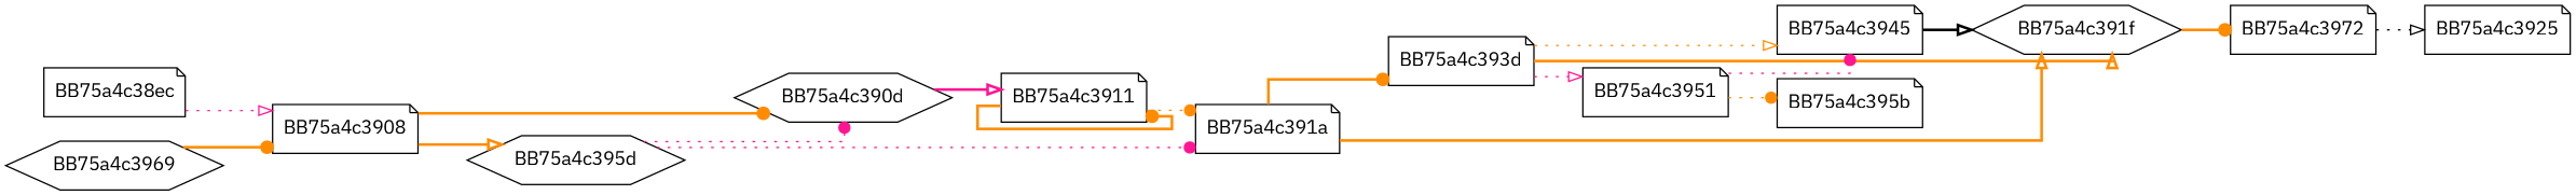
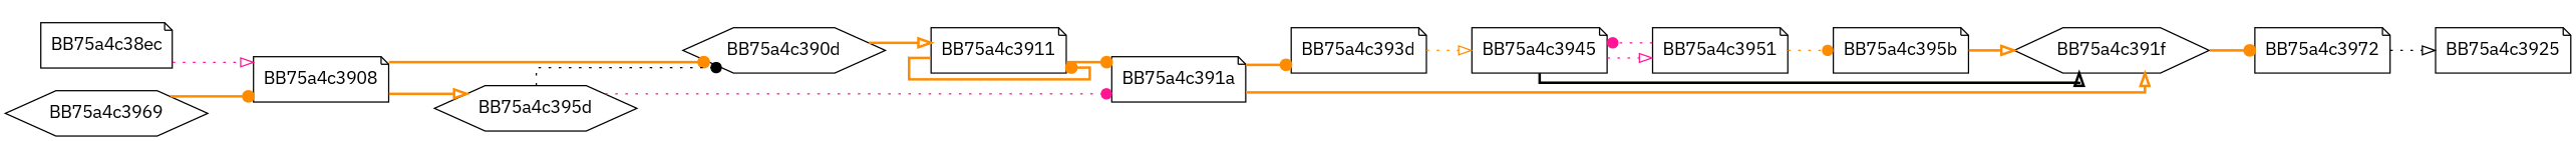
  digraph {
    fontname="IBM Plex Sans"
    rankdir=LR
    splines=ortho
    node [fontname="IBM Plex Sans" shape=note]
    edge [arrowhead=dot color=darkorange fontname="IBM Plex Sans" style=bold]
    BB75a4c38ec
    BB75a4c3908
    BB75a4c395d [shape=hexagon]
    BB75a4c390d [shape=hexagon]
    BB75a4c391a
    BB75a4c3911
    BB75a4c3969 [shape=hexagon]
    BB75a4c393d
    BB75a4c391f [shape=hexagon]
    BB75a4c3945
    BB75a4c3972
    BB75a4c3951
    BB75a4c3925
    BB75a4c395b
    BB75a4c38ec -> BB75a4c3908 [arrowhead=onormal color=deeppink style=dotted]
    BB75a4c3908 -> BB75a4c395d [arrowhead=onormal]
    BB75a4c3908 -> BB75a4c390d
-   BB75a4c395d -> BB75a4c390d [color=deeppink style=dotted]
+   BB75a4c395d -> BB75a4c390d [color=black style=dotted]
    BB75a4c395d -> BB75a4c391a [color=deeppink style=dotted]
-   BB75a4c390d -> BB75a4c3911 [arrowhead=onormal color=deeppink]
+   BB75a4c390d -> BB75a4c3911 [arrowhead=onormal]
    BB75a4c391a -> BB75a4c393d
    BB75a4c391a -> BB75a4c391f [arrowhead=onormal]
-   BB75a4c3911 -> BB75a4c391a [style=dotted]
+   BB75a4c3911 -> BB75a4c391a
    BB75a4c3911 -> BB75a4c3911
    BB75a4c3969 -> BB75a4c3908
    BB75a4c393d -> BB75a4c3945 [arrowhead=onormal style=dotted]
    BB75a4c391f -> BB75a4c3972
    BB75a4c3945 -> BB75a4c391f [arrowhead=onormal color=black]
-   BB75a4c393d -> BB75a4c3951 [arrowhead=onormal color=deeppink style=dotted]
+   BB75a4c3945 -> BB75a4c3951 [arrowhead=onormal color=deeppink style=dotted]
    BB75a4c3972 -> BB75a4c3925 [arrowhead=onormal color=black style=dotted]
    BB75a4c3951 -> BB75a4c3945 [color=deeppink style=dotted]
    BB75a4c3951 -> BB75a4c395b [style=dotted]
-   BB75a4c393d -> BB75a4c391f [arrowhead=onormal]
+   BB75a4c395b -> BB75a4c391f [arrowhead=onormal]
  }
